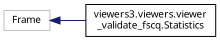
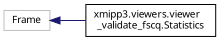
  digraph {
    rankdir=LR
    fontname="Noto Sans"
    node [fillcolor=white fontname="Noto Sans" fontsize=10 shape=record style=filled]
    n1 [color=grey75 height=0.2 label=Frame width=0.4]
-   n2 [color=black height=0.2 label="viewers3.viewers.viewer\l_validate_fscq.Statistics" width=0.4]
+   n2 [color=black height=0.2 label="xmipp3.viewers.viewer\l_validate_fscq.Statistics" width=0.4]
    n1 -> n2 [color=midnightblue dir=back fontname="Noto Sans" fontsize=10 labelfontname=Helvetica labelfontsize=10 style=solid]
  }
